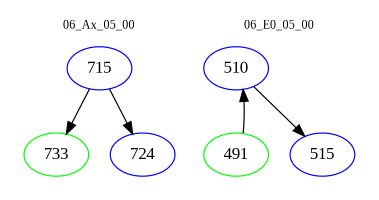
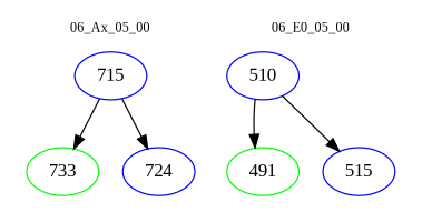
  digraph {
    fontname="Liberation Serif"
    node [color=blue fontname="Liberation Serif"]
    edge [color=black fontname="Liberation Serif"]
    n1 [label=715]
    n2 [color=green label=733]
    n3 [label=724]
    n4 [label=510]
    n5 [color=green label=491]
    n6 [label=515]
    subgraph cluster_1 {
      color=white
      fontsize=10
      label="06_Ax_05_00"
      n1
      n2
      n3
    }
    subgraph cluster_2 {
      color=white
      fontsize=10
      label="06_E0_05_00"
      n4
      n5
      n6
    }
    n1 -> n2
    n1 -> n3
-   n5 -> n4
+   n4 -> n5
    n4 -> n6
  }
